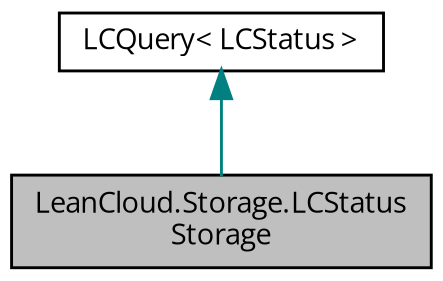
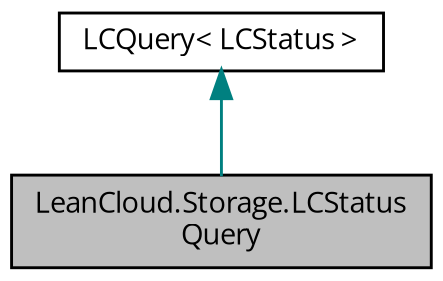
  digraph {
    fontname="Open Sans"
    node [color=black fontname="Open Sans" fontsize=10 shape=record style=filled]
-   n1 [fillcolor=grey75 fontcolor=black height=0.2 label="LeanCloud.Storage.LCStatus\lStorage" width=0.4]
+   n1 [fillcolor=grey75 fontcolor=black height=0.2 label="LeanCloud.Storage.LCStatus\lQuery" width=0.4]
    n2 [fillcolor=white height=0.2 label="LCQuery\< LCStatus \>" width=0.4]
    n2 -> n1 [color=teal dir=back fontname="Open Sans" fontsize=10 labelfontname=Helvetica labelfontsize=10 style=solid]
  }
